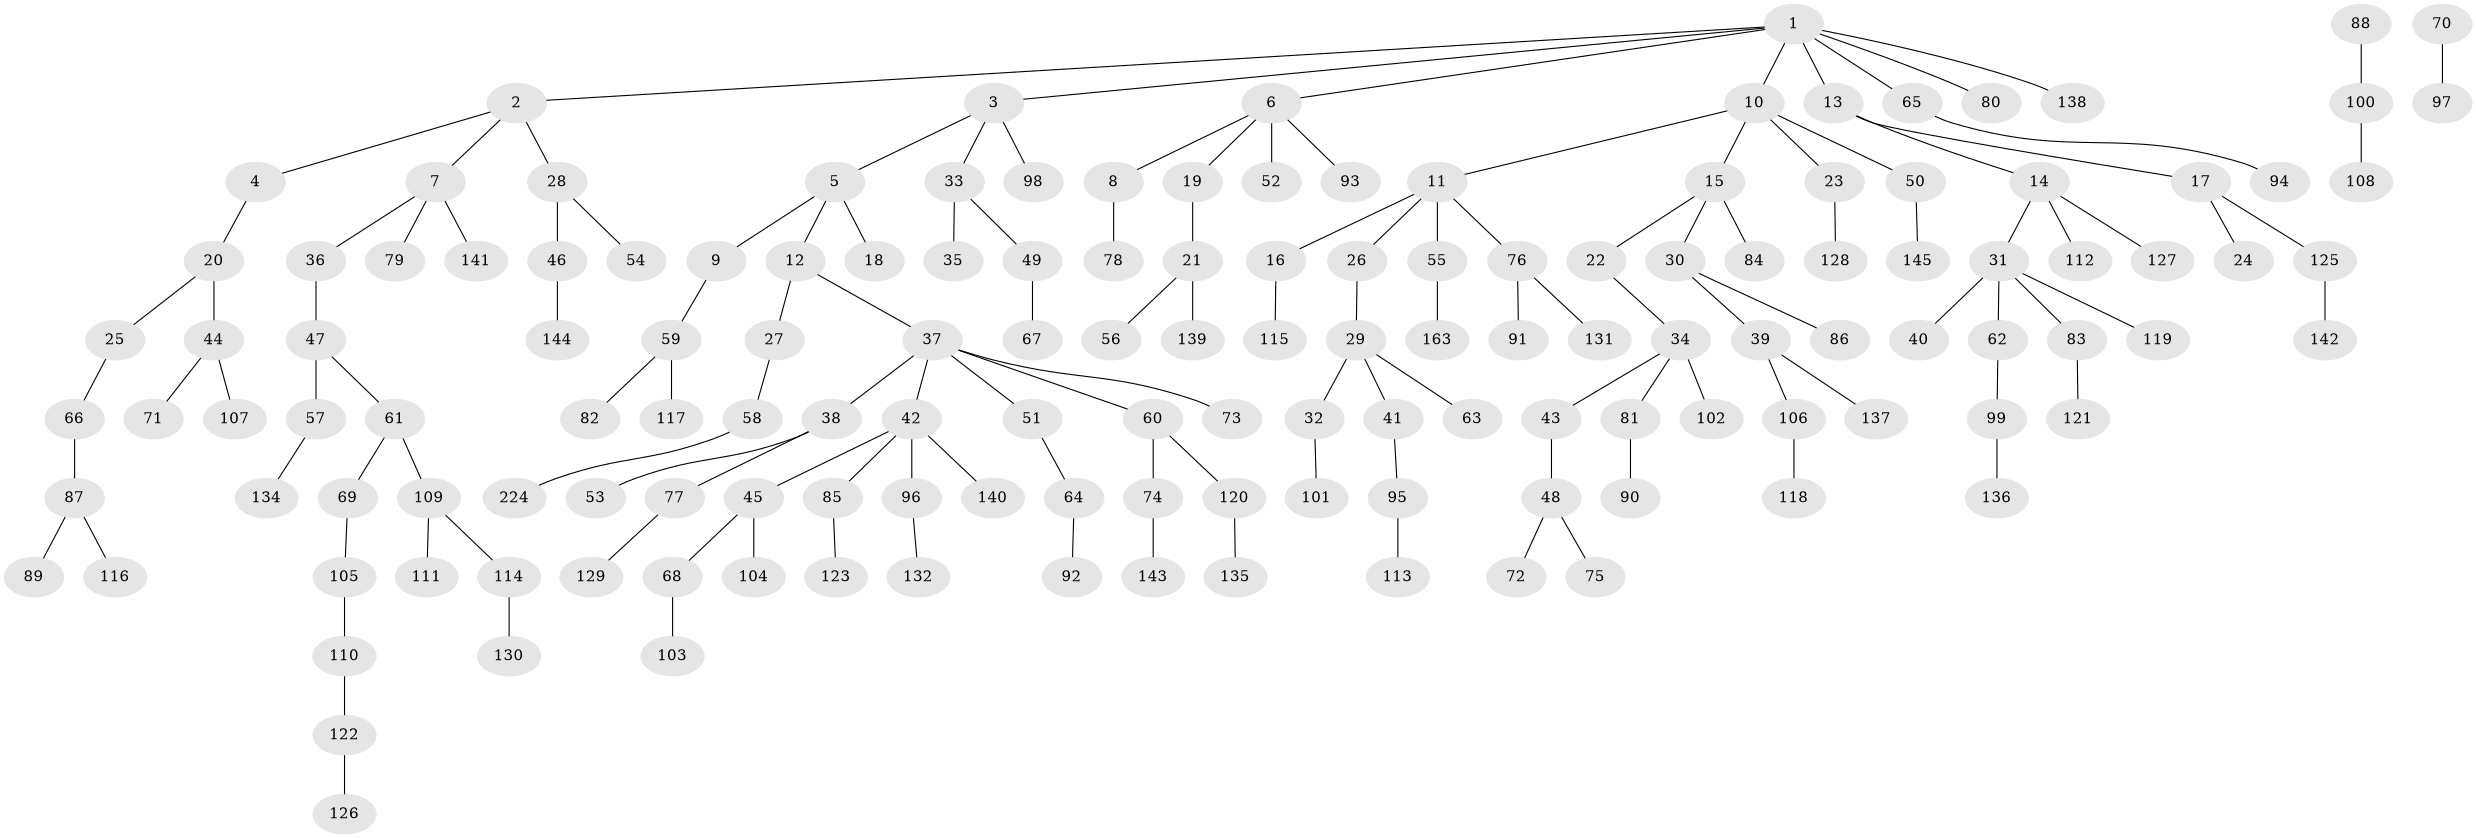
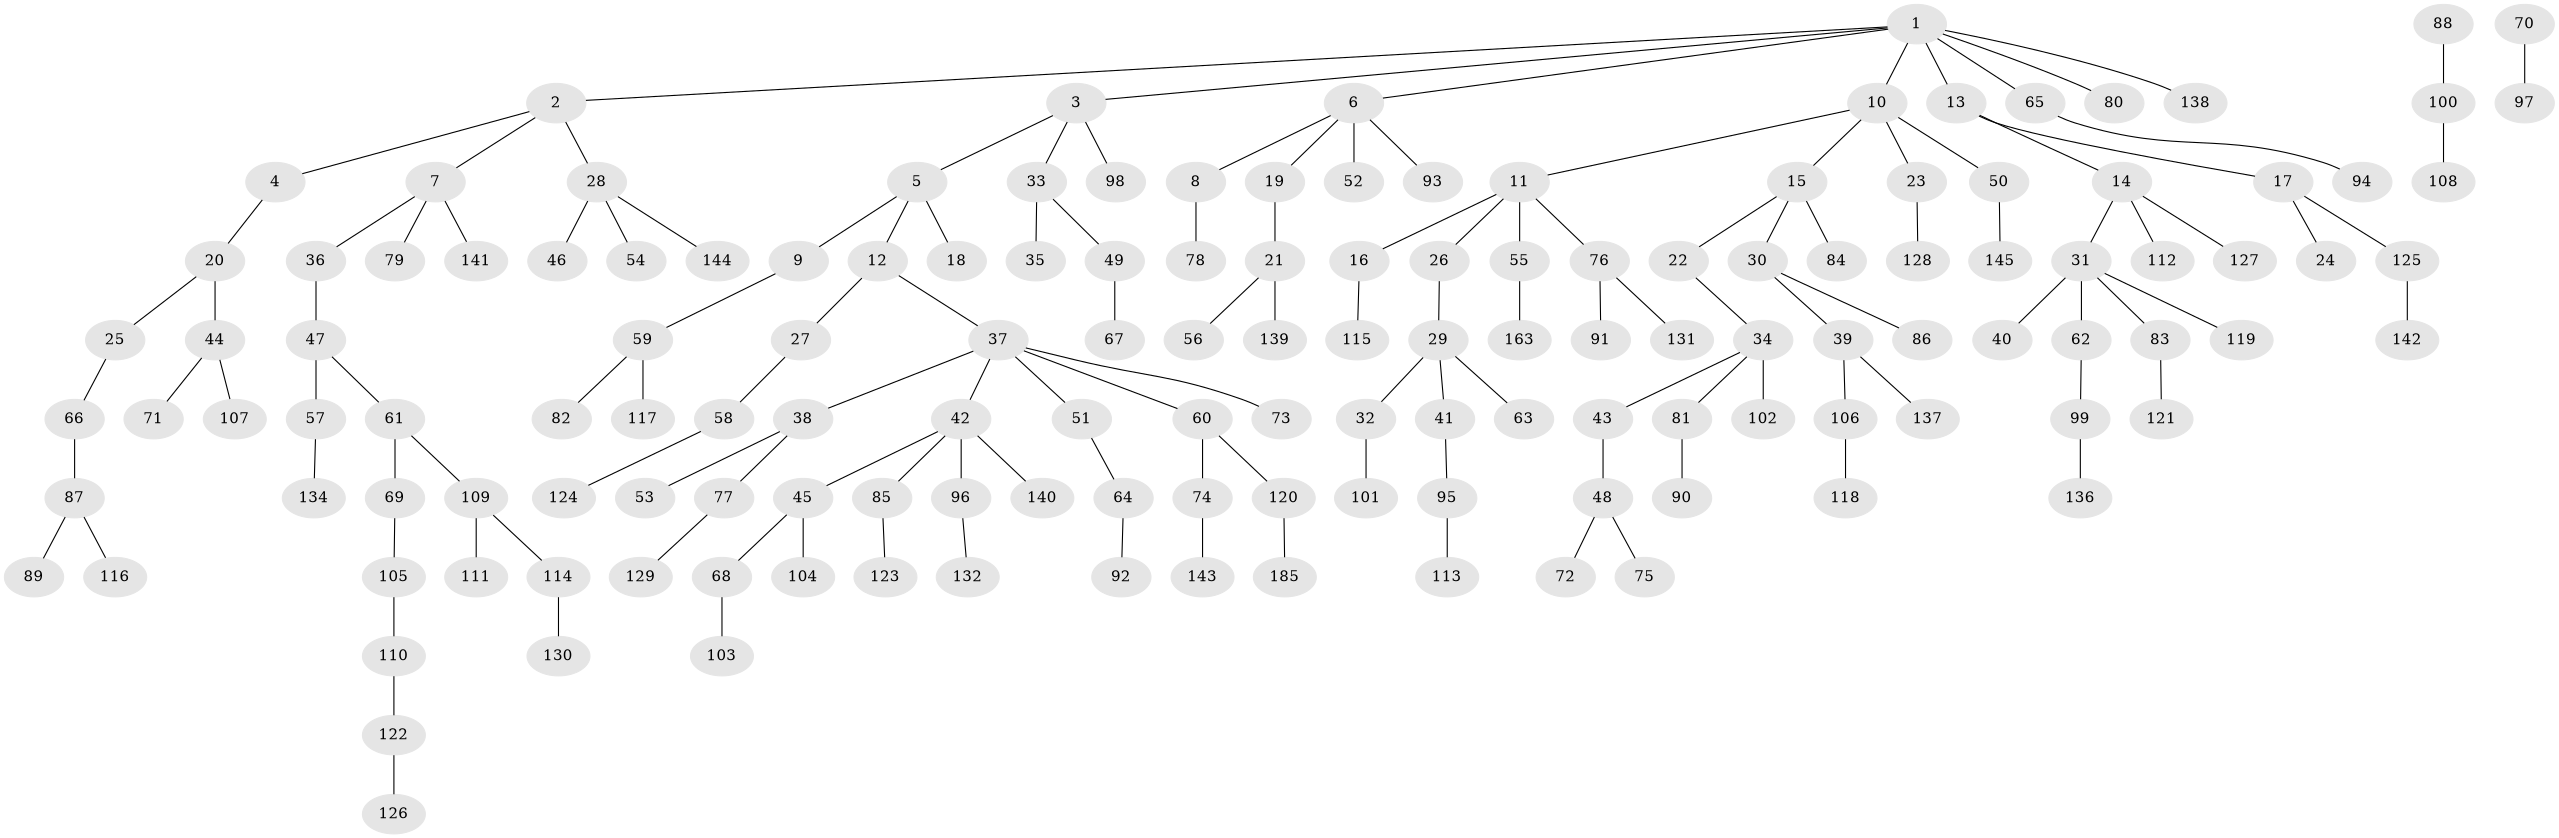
  graph {
    node [color=gray90 style=filled]
    1
    2
    3
    6
    10
    13
    65
    80
    138
    4
    7
    28
    5
    33
    98
    8
    19
    52
    93
    11
    15
    23
    50
    14
    17
    94
    20
    36
    79
    141
    46
    54
    9
    12
    18
    35
    49
    25
    44
    59
    27
    37
    78
    21
    47
    82
    117
    16
    26
    55
    76
    22
    30
    84
    128
    145
    115
    29
    n59 [label=163]
    91
    131
    58
    38
    42
    51
    60
    73
    31
    112
    127
    24
    125
    40
    62
    83
    119
    34
    39
    86
    142
    56
    139
    88
    100
    66
    71
    107
    43
    81
    102
    87
    32
    41
    63
-   124 [label=224]
+   124
    144
    101
    95
    106
    137
    99
    121
    67
    48
    90
    57
    61
    53
    77
    45
    85
    96
    140
    64
    74
    120
    129
    118
    113
    68
    104
    123
    132
    72
    75
    103
    134
    69
    109
    92
    70
    97
    143
-   135
+   135 [label=185]
    105
    111
    114
    136
    89
    116
    110
    108
    122
    130
    126
    1 -- 2
    1 -- 3
    1 -- 6
    1 -- 10
    1 -- 13
    1 -- 65
    1 -- 80
    1 -- 138
    2 -- 4
    2 -- 7
    2 -- 28
    3 -- 5
    3 -- 33
    3 -- 98
    6 -- 8
    6 -- 19
    6 -- 52
    6 -- 93
    10 -- 11
    10 -- 15
    10 -- 23
    10 -- 50
    13 -- 14
    13 -- 17
    65 -- 94
    4 -- 20
    7 -- 36
    7 -- 79
    7 -- 141
    28 -- 46
    28 -- 54
    5 -- 9
    5 -- 12
    5 -- 18
    33 -- 35
    33 -- 49
    8 -- 78
    19 -- 21
    11 -- 16
    11 -- 26
    11 -- 55
    11 -- 76
    15 -- 22
    15 -- 30
    15 -- 84
    23 -- 128
    50 -- 145
    14 -- 31
    14 -- 112
    14 -- 127
    17 -- 24
    17 -- 125
    20 -- 25
    20 -- 44
    36 -- 47
-   46 -- 144
+   28 -- 144
    9 -- 59
    12 -- 27
    12 -- 37
    49 -- 67
    25 -- 66
    44 -- 71
    44 -- 107
    59 -- 82
    59 -- 117
    27 -- 58
    37 -- 38
    37 -- 42
    37 -- 51
    37 -- 60
    37 -- 73
    21 -- 56
    21 -- 139
    47 -- 57
    47 -- 61
    16 -- 115
    26 -- 29
    55 -- n59
    76 -- 91
    76 -- 131
    22 -- 34
    30 -- 39
    30 -- 86
    29 -- 32
    29 -- 41
    29 -- 63
    58 -- 124
    38 -- 53
    38 -- 77
    42 -- 45
    42 -- 85
    42 -- 96
    42 -- 140
    51 -- 64
    60 -- 74
    60 -- 120
    31 -- 40
    31 -- 62
    31 -- 83
    31 -- 119
    125 -- 142
    62 -- 99
    83 -- 121
    34 -- 43
    34 -- 81
    34 -- 102
    39 -- 106
    39 -- 137
    88 -- 100
    100 -- 108
    66 -- 87
    43 -- 48
    81 -- 90
    87 -- 89
    87 -- 116
    32 -- 101
    41 -- 95
    95 -- 113
    106 -- 118
    99 -- 136
    48 -- 72
    48 -- 75
    57 -- 134
    61 -- 69
    61 -- 109
    77 -- 129
    45 -- 68
    45 -- 104
    85 -- 123
    96 -- 132
    64 -- 92
    74 -- 143
    120 -- 135
    68 -- 103
    69 -- 105
    109 -- 111
    109 -- 114
    70 -- 97
    105 -- 110
    114 -- 130
    110 -- 122
    122 -- 126
  }
